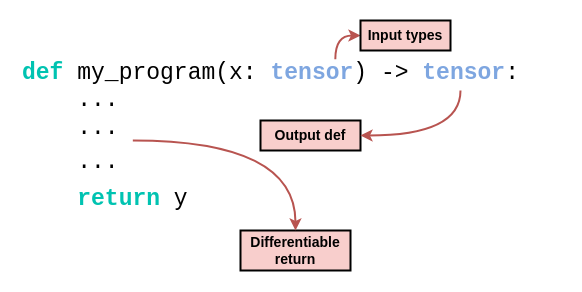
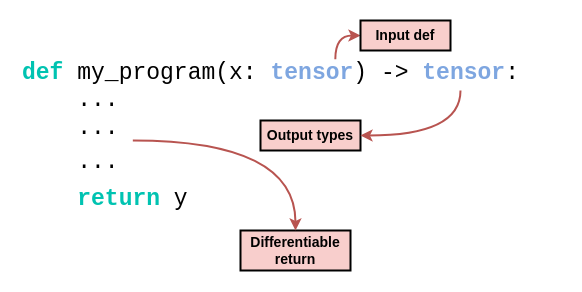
  <mxCell id="0" />
  <mxCell id="1" parent="0" />
  <mxCell id="2" style="edgeStyle=orthogonalEdgeStyle;rounded=0;orthogonalLoop=1;jettySize=auto;html=1;exitX=1;exitY=0.5;exitDx=0;exitDy=0;entryX=0;entryY=0.5;entryDx=0;entryDy=0;strokeWidth=2;" parent="1" source="3" edge="1"><mxGeometry relative="1" as="geometry"><mxPoint x="560" y="135" as="targetPoint" /></mxGeometry></mxCell>
  <mxCell id="3" value="&lt;font face=&quot;Courier New&quot;&gt;&lt;br&gt;&lt;b style=&quot;font-size: 23px;&quot; id=&quot;docs-internal-guid-d942a2f7-7fff-e894-ce47-3f57e4f40776&quot;&gt;&lt;p dir=&quot;ltr&quot; style=&quot;line-height: 1.2; margin-top: 0pt; margin-bottom: 0pt; font-size: 23px;&quot;&gt;&lt;span style=&quot;font-size: 23px; color: rgb(0, 195, 177); background-color: transparent; font-style: normal; font-variant-ligatures: normal; font-variant-caps: normal; font-variant-alternates: normal; font-variant-numeric: normal; font-variant-east-asian: normal; font-variant-position: normal; text-decoration: none; vertical-align: baseline; white-space: pre-wrap;&quot;&gt;def&lt;/span&gt;&lt;span style=&quot;font-weight: 400; font-size: 23px; color: rgb(0, 195, 177); background-color: transparent; font-style: normal; font-variant-ligatures: normal; font-variant-caps: normal; font-variant-alternates: normal; font-variant-numeric: normal; font-variant-east-asian: normal; font-variant-position: normal; font-variant-emoji: normal; text-decoration: none; vertical-align: baseline; white-space: pre-wrap;&quot;&gt; &lt;/span&gt;&lt;span style=&quot;font-weight: 400; font-size: 23px; color: rgb(0, 0, 0); background-color: transparent; font-style: normal; font-variant-ligatures: normal; font-variant-caps: normal; font-variant-alternates: normal; font-variant-numeric: normal; font-variant-east-asian: normal; font-variant-position: normal; font-variant-emoji: normal; text-decoration: none; vertical-align: baseline; white-space: pre-wrap;&quot;&gt;my_program(x: &lt;/span&gt;&lt;span style=&quot;font-size: 23px; background-color: transparent; font-style: normal; font-variant-ligatures: normal; font-variant-caps: normal; font-variant-alternates: normal; font-variant-numeric: normal; font-variant-east-asian: normal; font-variant-position: normal; font-variant-emoji: normal; text-decoration: none; vertical-align: baseline; white-space: pre-wrap;&quot;&gt;&lt;font style=&quot;&quot; color=&quot;#7ea6e0&quot;&gt;tensor&lt;/font&gt;&lt;/span&gt;&lt;span style=&quot;font-weight: 400; font-size: 23px; color: rgb(0, 0, 0); background-color: transparent; font-style: normal; font-variant-ligatures: normal; font-variant-caps: normal; font-variant-alternates: normal; font-variant-numeric: normal; font-variant-east-asian: normal; font-variant-position: normal; font-variant-emoji: normal; text-decoration: none; vertical-align: baseline; white-space: pre-wrap;&quot;&gt;) -&amp;gt; &lt;/span&gt;&lt;span style=&quot;font-size: 23px; background-color: transparent; font-style: normal; font-variant-ligatures: normal; font-variant-caps: normal; font-variant-alternates: normal; font-variant-numeric: normal; font-variant-east-asian: normal; font-variant-position: normal; font-variant-emoji: normal; text-decoration: none; vertical-align: baseline; white-space: pre-wrap;&quot;&gt;&lt;font style=&quot;&quot; color=&quot;#7ea6e0&quot;&gt;tensor&lt;/font&gt;&lt;/span&gt;&lt;span style=&quot;font-weight: 400; font-size: 23px; color: rgb(0, 0, 0); background-color: transparent; font-style: normal; font-variant-ligatures: normal; font-variant-caps: normal; font-variant-alternates: normal; font-variant-numeric: normal; font-variant-east-asian: normal; font-variant-position: normal; font-variant-emoji: normal; text-decoration: none; vertical-align: baseline; white-space: pre-wrap;&quot;&gt;:&lt;/span&gt;&lt;/p&gt;&lt;p dir=&quot;ltr&quot; style=&quot;font-weight: normal; line-height: 1.2; margin-top: 0pt; margin-bottom: 0pt; font-size: 23px;&quot;&gt;&lt;span style=&quot;font-size: 23px; color: rgb(0, 0, 0); background-color: transparent; font-weight: 400; font-style: normal; font-variant-ligatures: normal; font-variant-caps: normal; font-variant-alternates: normal; font-variant-numeric: normal; font-variant-east-asian: normal; font-variant-position: normal; font-variant-emoji: normal; text-decoration: none; vertical-align: baseline; white-space: pre-wrap;&quot;&gt;&amp;nbsp;&amp;nbsp;&amp;nbsp;&amp;nbsp;...&lt;/span&gt;&lt;/p&gt;&lt;p dir=&quot;ltr&quot; style=&quot;font-weight: normal; line-height: 1.2; margin-top: 0pt; margin-bottom: 0pt; font-size: 23px;&quot;&gt;&lt;span style=&quot;font-size: 23px; color: rgb(0, 0, 0); background-color: transparent; font-weight: 400; font-style: normal; font-variant-ligatures: normal; font-variant-caps: normal; font-variant-alternates: normal; font-variant-numeric: normal; font-variant-east-asian: normal; font-variant-position: normal; font-variant-emoji: normal; text-decoration: none; vertical-align: baseline; white-space: pre-wrap;&quot;&gt;&amp;nbsp;&amp;nbsp;&amp;nbsp;&amp;nbsp;...&lt;/span&gt;&lt;/p&gt;&lt;p dir=&quot;ltr&quot; style=&quot;font-weight: normal; line-height: 1.8; margin-top: 0pt; margin-bottom: 0pt; font-size: 23px;&quot;&gt;&lt;span style=&quot;font-size: 23px; color: rgb(0, 0, 0); background-color: transparent; font-weight: 400; font-style: normal; font-variant-ligatures: normal; font-variant-caps: normal; font-variant-alternates: normal; font-variant-numeric: normal; font-variant-east-asian: normal; font-variant-position: normal; font-variant-emoji: normal; text-decoration: none; vertical-align: baseline; white-space: pre-wrap;&quot;&gt;&amp;nbsp;&amp;nbsp;&amp;nbsp;&amp;nbsp;...&lt;/span&gt;&lt;/p&gt;&lt;span style=&quot;font-weight: 400; font-size: 23px; color: rgb(0, 0, 0); background-color: transparent; font-style: normal; font-variant-ligatures: normal; font-variant-caps: normal; font-variant-alternates: normal; font-variant-numeric: normal; font-variant-east-asian: normal; font-variant-position: normal; font-variant-emoji: normal; text-decoration: none; vertical-align: baseline; white-space: pre-wrap;&quot;&gt;&amp;nbsp;&amp;nbsp;&amp;nbsp;&amp;nbsp;&lt;/span&gt;&lt;span style=&quot;font-size: 23px; color: rgb(0, 195, 177); background-color: transparent; font-style: normal; font-variant-ligatures: normal; font-variant-caps: normal; font-variant-alternates: normal; font-variant-numeric: normal; font-variant-east-asian: normal; font-variant-position: normal; text-decoration: none; vertical-align: baseline; white-space: pre-wrap;&quot;&gt;return&lt;/span&gt;&lt;span style=&quot;font-weight: 400; font-size: 23px; color: rgb(0, 195, 177); background-color: transparent; font-style: normal; font-variant-ligatures: normal; font-variant-caps: normal; font-variant-alternates: normal; font-variant-numeric: normal; font-variant-east-asian: normal; font-variant-position: normal; font-variant-emoji: normal; text-decoration: none; vertical-align: baseline; white-space: pre-wrap;&quot;&gt;&amp;nbsp;&lt;/span&gt;&lt;span style=&quot;font-weight: 400; font-size: 23px; color: rgb(0, 0, 0); background-color: transparent; font-style: normal; font-variant-ligatures: normal; font-variant-caps: normal; font-variant-alternates: normal; font-variant-numeric: normal; font-variant-east-asian: normal; font-variant-position: normal; font-variant-emoji: normal; text-decoration: none; vertical-align: baseline; white-space: pre-wrap;&quot;&gt;y&lt;/span&gt;&lt;/b&gt;&lt;/font&gt;&lt;div&gt;&lt;br&gt;&lt;/div&gt;" style="text;html=1;align=left;verticalAlign=middle;whiteSpace=wrap;rounded=0;fontSize=23;" parent="1" vertex="1"><mxGeometry x="20" y="50" width="540" height="170" as="geometry" /></mxCell>
  <mxCell id="4" value="" style="endArrow=classic;html=1;rounded=0;exitX=0.583;exitY=0.051;exitDx=0;exitDy=0;exitPerimeter=0;edgeStyle=orthogonalEdgeStyle;curved=1;entryX=0;entryY=0.5;entryDx=0;entryDy=0;strokeWidth=2;strokeColor=#b85450;fillColor=#f8cecc;" parent="1" source="3" target="5" edge="1"><mxGeometry width="50" height="50" relative="1" as="geometry"><mxPoint x="600" y="50" as="sourcePoint" /><mxPoint x="440" y="20" as="targetPoint" /></mxGeometry></mxCell>
- <mxCell id="5" value="&lt;font style=&quot;font-size: 14px;&quot;&gt;&lt;b style=&quot;font-size: 14px;&quot;&gt;Input types&lt;/b&gt;&lt;/font&gt;" style="text;html=1;align=center;verticalAlign=middle;whiteSpace=wrap;rounded=0;fontSize=14;fillColor=#f8cecc;strokeColor=default;fontColor=#000000;strokeWidth=2;" parent="1" vertex="1"><mxGeometry x="360" y="20" width="90" height="30" as="geometry" /></mxCell>
- <mxCell id="6" value="&lt;font style=&quot;font-size: 14px;&quot;&gt;&lt;b style=&quot;font-size: 14px;&quot;&gt;Output def&lt;/b&gt;&lt;/font&gt;" style="text;html=1;align=center;verticalAlign=middle;whiteSpace=wrap;rounded=0;fontSize=14;fillColor=#f8cecc;strokeColor=default;strokeWidth=2;" parent="1" vertex="1"><mxGeometry x="260" y="120" width="100" height="30" as="geometry" /></mxCell>
+ <mxCell id="5" value="&lt;font style=&quot;font-size: 14px;&quot;&gt;&lt;b style=&quot;font-size: 14px;&quot;&gt;Input def&lt;/b&gt;&lt;/font&gt;" style="text;html=1;align=center;verticalAlign=middle;whiteSpace=wrap;rounded=0;fontSize=14;fillColor=#f8cecc;strokeColor=default;fontColor=#000000;strokeWidth=2;" parent="1" vertex="1"><mxGeometry x="360" y="20" width="90" height="30" as="geometry" /></mxCell>
+ <mxCell id="6" value="&lt;font style=&quot;font-size: 14px;&quot;&gt;&lt;b style=&quot;font-size: 14px;&quot;&gt;Output types&lt;/b&gt;&lt;/font&gt;" style="text;html=1;align=center;verticalAlign=middle;whiteSpace=wrap;rounded=0;fontSize=14;fillColor=#f8cecc;strokeColor=default;strokeWidth=2;" parent="1" vertex="1"><mxGeometry x="260" y="120" width="100" height="30" as="geometry" /></mxCell>
  <mxCell id="7" value="" style="endArrow=classic;html=1;rounded=0;entryX=1;entryY=0.5;entryDx=0;entryDy=0;edgeStyle=orthogonalEdgeStyle;curved=1;strokeWidth=2;strokeColor=#b85450;fillColor=#f8cecc;" parent="1" target="6" edge="1"><mxGeometry width="50" height="50" relative="1" as="geometry"><mxPoint x="460" y="90" as="sourcePoint" /><mxPoint x="510" y="90" as="targetPoint" /><Array as="points"><mxPoint x="460" y="90" /><mxPoint x="460" y="135" /></Array></mxGeometry></mxCell>
  <mxCell id="8" value="&lt;font style=&quot;font-size: 14px;&quot;&gt;&lt;b style=&quot;font-size: 14px;&quot;&gt;Differentiable return&lt;/b&gt;&lt;/font&gt;" style="text;html=1;align=center;verticalAlign=middle;whiteSpace=wrap;rounded=0;fontSize=14;fillColor=#f8cecc;strokeColor=default;strokeWidth=2;" parent="1" vertex="1"><mxGeometry x="240" y="230" width="110" height="40" as="geometry" /></mxCell>
  <mxCell id="9" value="" style="endArrow=classic;html=1;rounded=0;exitX=0.208;exitY=0.529;exitDx=0;exitDy=0;exitPerimeter=0;entryX=0.5;entryY=0;entryDx=0;entryDy=0;edgeStyle=orthogonalEdgeStyle;curved=1;strokeWidth=2;strokeColor=#b85450;fillColor=#f8cecc;" parent="1" source="3" target="8" edge="1"><mxGeometry width="50" height="50" relative="1" as="geometry"><mxPoint x="440" y="100" as="sourcePoint" /><mxPoint x="370" y="145" as="targetPoint" /><Array as="points"><mxPoint x="295" y="140" /></Array></mxGeometry></mxCell>
